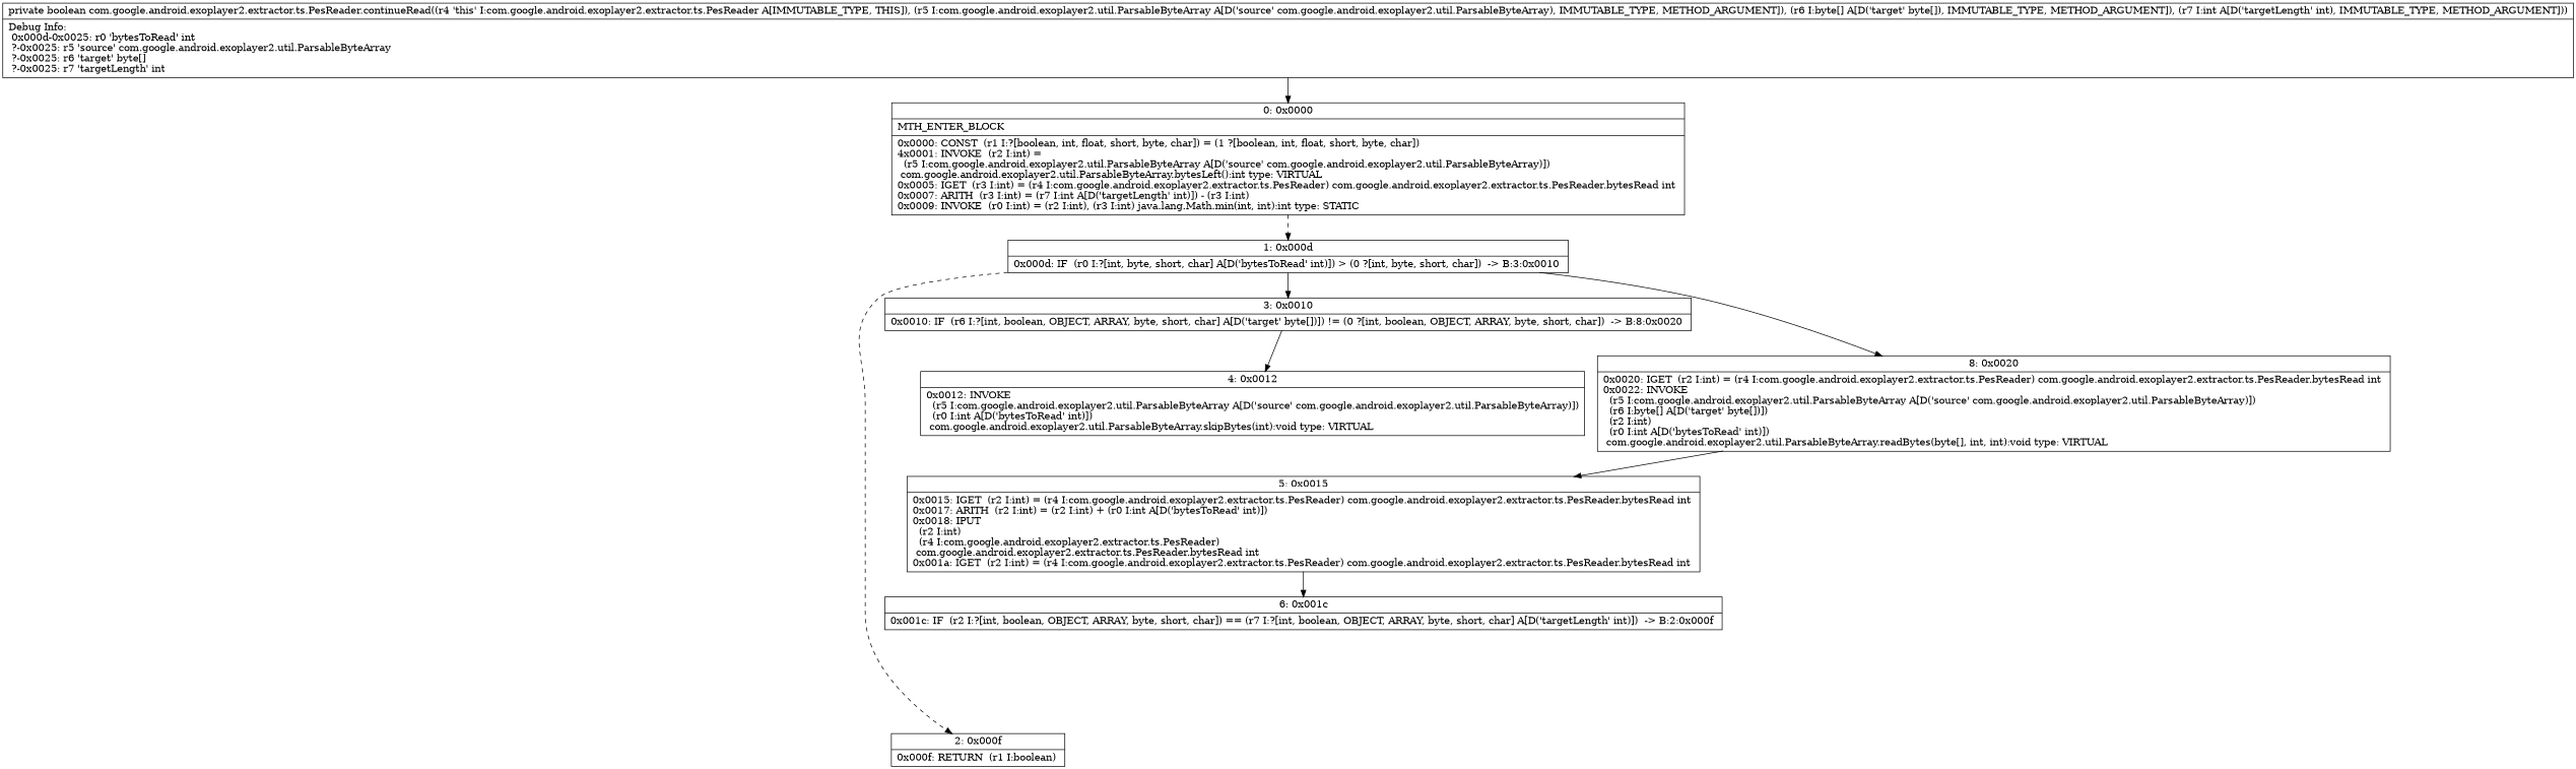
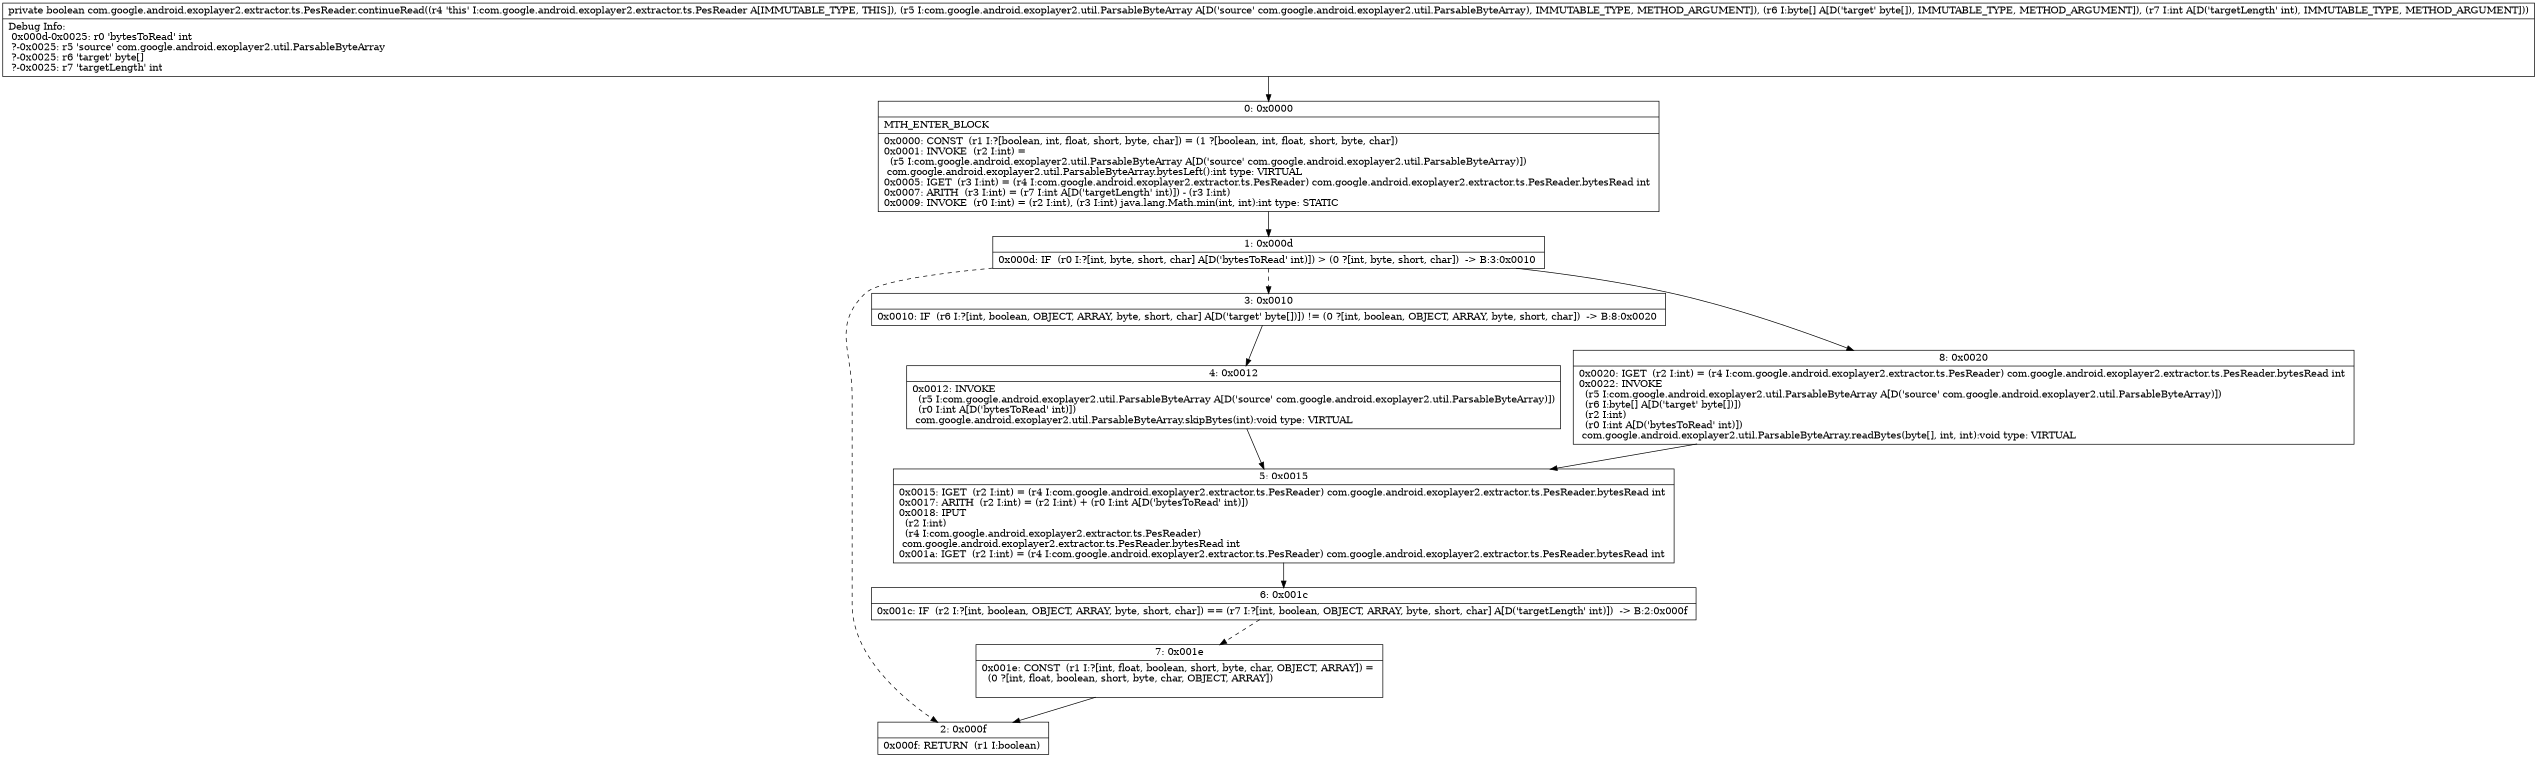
  digraph {
    node [shape=record]
-   n1 [label="{0\:\ 0x0000|MTH_ENTER_BLOCK\l|0x0000: CONST  (r1 I:?[boolean, int, float, short, byte, char]) = (1 ?[boolean, int, float, short, byte, char]) \l4x0001: INVOKE  (r2 I:int) = \l  (r5 I:com.google.android.exoplayer2.util.ParsableByteArray A[D('source' com.google.android.exoplayer2.util.ParsableByteArray)])\l com.google.android.exoplayer2.util.ParsableByteArray.bytesLeft():int type: VIRTUAL \l0x0005: IGET  (r3 I:int) = (r4 I:com.google.android.exoplayer2.extractor.ts.PesReader) com.google.android.exoplayer2.extractor.ts.PesReader.bytesRead int \l0x0007: ARITH  (r3 I:int) = (r7 I:int A[D('targetLength' int)]) \- (r3 I:int) \l0x0009: INVOKE  (r0 I:int) = (r2 I:int), (r3 I:int) java.lang.Math.min(int, int):int type: STATIC \l}"]
+   n1 [label="{0\:\ 0x0000|MTH_ENTER_BLOCK\l|0x0000: CONST  (r1 I:?[boolean, int, float, short, byte, char]) = (1 ?[boolean, int, float, short, byte, char]) \l0x0001: INVOKE  (r2 I:int) = \l  (r5 I:com.google.android.exoplayer2.util.ParsableByteArray A[D('source' com.google.android.exoplayer2.util.ParsableByteArray)])\l com.google.android.exoplayer2.util.ParsableByteArray.bytesLeft():int type: VIRTUAL \l0x0005: IGET  (r3 I:int) = (r4 I:com.google.android.exoplayer2.extractor.ts.PesReader) com.google.android.exoplayer2.extractor.ts.PesReader.bytesRead int \l0x0007: ARITH  (r3 I:int) = (r7 I:int A[D('targetLength' int)]) \- (r3 I:int) \l0x0009: INVOKE  (r0 I:int) = (r2 I:int), (r3 I:int) java.lang.Math.min(int, int):int type: STATIC \l}"]
    n2 [label="{1\:\ 0x000d|0x000d: IF  (r0 I:?[int, byte, short, char] A[D('bytesToRead' int)]) \> (0 ?[int, byte, short, char])  \-\> B:3:0x0010 \l}"]
    n3 [label="{2\:\ 0x000f|0x000f: RETURN  (r1 I:boolean) \l}"]
    n4 [label="{3\:\ 0x0010|0x0010: IF  (r6 I:?[int, boolean, OBJECT, ARRAY, byte, short, char] A[D('target' byte[])]) != (0 ?[int, boolean, OBJECT, ARRAY, byte, short, char])  \-\> B:8:0x0020 \l}"]
    n5 [label="{8\:\ 0x0020|0x0020: IGET  (r2 I:int) = (r4 I:com.google.android.exoplayer2.extractor.ts.PesReader) com.google.android.exoplayer2.extractor.ts.PesReader.bytesRead int \l0x0022: INVOKE  \l  (r5 I:com.google.android.exoplayer2.util.ParsableByteArray A[D('source' com.google.android.exoplayer2.util.ParsableByteArray)])\l  (r6 I:byte[] A[D('target' byte[])])\l  (r2 I:int)\l  (r0 I:int A[D('bytesToRead' int)])\l com.google.android.exoplayer2.util.ParsableByteArray.readBytes(byte[], int, int):void type: VIRTUAL \l}"]
    n6 [label="{4\:\ 0x0012|0x0012: INVOKE  \l  (r5 I:com.google.android.exoplayer2.util.ParsableByteArray A[D('source' com.google.android.exoplayer2.util.ParsableByteArray)])\l  (r0 I:int A[D('bytesToRead' int)])\l com.google.android.exoplayer2.util.ParsableByteArray.skipBytes(int):void type: VIRTUAL \l}"]
    n7 [label="{5\:\ 0x0015|0x0015: IGET  (r2 I:int) = (r4 I:com.google.android.exoplayer2.extractor.ts.PesReader) com.google.android.exoplayer2.extractor.ts.PesReader.bytesRead int \l0x0017: ARITH  (r2 I:int) = (r2 I:int) + (r0 I:int A[D('bytesToRead' int)]) \l0x0018: IPUT  \l  (r2 I:int)\l  (r4 I:com.google.android.exoplayer2.extractor.ts.PesReader)\l com.google.android.exoplayer2.extractor.ts.PesReader.bytesRead int \l0x001a: IGET  (r2 I:int) = (r4 I:com.google.android.exoplayer2.extractor.ts.PesReader) com.google.android.exoplayer2.extractor.ts.PesReader.bytesRead int \l}"]
    n8 [label="{6\:\ 0x001c|0x001c: IF  (r2 I:?[int, boolean, OBJECT, ARRAY, byte, short, char]) == (r7 I:?[int, boolean, OBJECT, ARRAY, byte, short, char] A[D('targetLength' int)])  \-\> B:2:0x000f \l}"]
+   n9 [label="{7\:\ 0x001e|0x001e: CONST  (r1 I:?[int, float, boolean, short, byte, char, OBJECT, ARRAY]) = \l  (0 ?[int, float, boolean, short, byte, char, OBJECT, ARRAY])\l \l}"]
    n10 [label="{private boolean com.google.android.exoplayer2.extractor.ts.PesReader.continueRead((r4 'this' I:com.google.android.exoplayer2.extractor.ts.PesReader A[IMMUTABLE_TYPE, THIS]), (r5 I:com.google.android.exoplayer2.util.ParsableByteArray A[D('source' com.google.android.exoplayer2.util.ParsableByteArray), IMMUTABLE_TYPE, METHOD_ARGUMENT]), (r6 I:byte[] A[D('target' byte[]), IMMUTABLE_TYPE, METHOD_ARGUMENT]), (r7 I:int A[D('targetLength' int), IMMUTABLE_TYPE, METHOD_ARGUMENT]))  | Debug Info:\l  0x000d\-0x0025: r0 'bytesToRead' int\l  ?\-0x0025: r5 'source' com.google.android.exoplayer2.util.ParsableByteArray\l  ?\-0x0025: r6 'target' byte[]\l  ?\-0x0025: r7 'targetLength' int\l}"]
-   n1 -> n2 [style=dashed]
+   n1 -> n2
    n2 -> n3 [style=dashed]
-   n2 -> n4
+   n2 -> n4 [style=dashed]
    n2 -> n5
    n4 -> n6 [style=solid]
    n5 -> n7
+   n6 -> n7
    n7 -> n8
+   n8 -> n9 [style=dashed]
+   n9 -> n3
    n10 -> n1
  }
